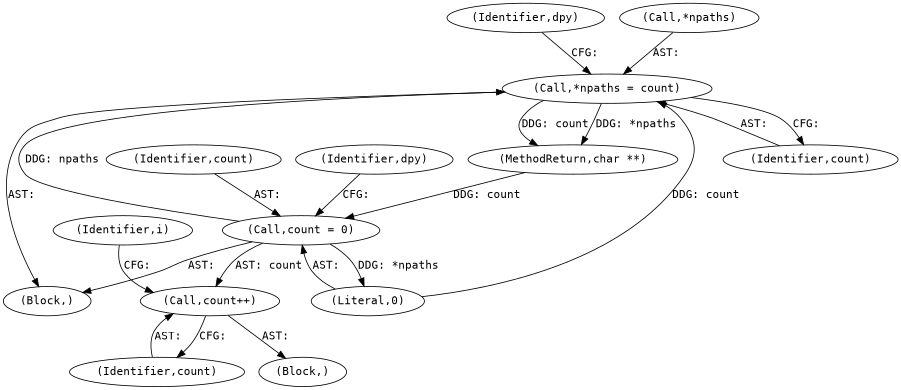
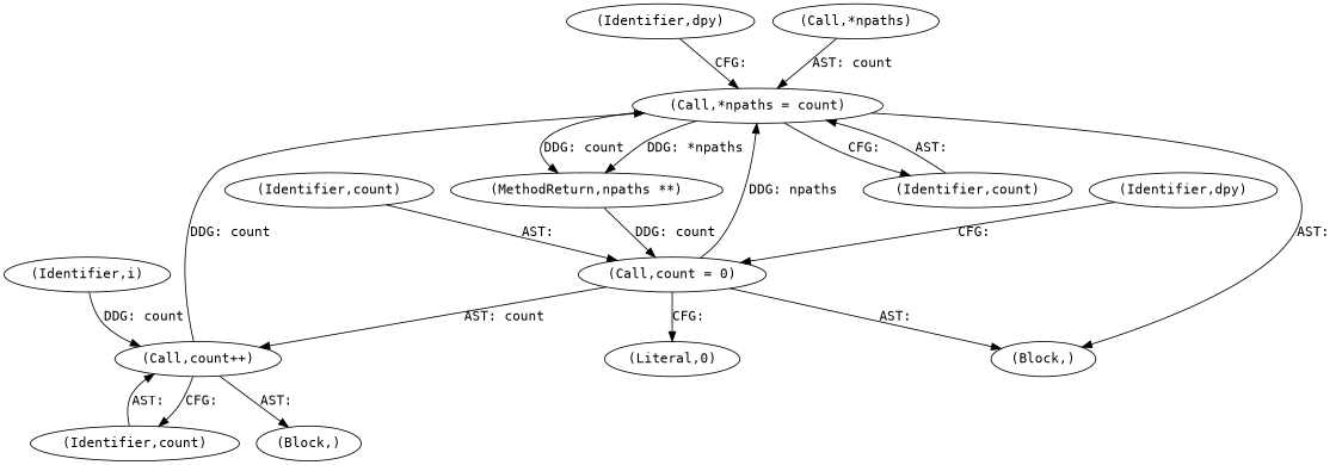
  digraph {
    fontname="DejaVu Sans Mono"
    node [fontname="DejaVu Sans Mono"]
    edge [fontname="DejaVu Sans Mono"]
    n1 [label="(Call,*npaths = count)"]
    n2 [label="(Block,)"]
-   n3 [label="(MethodReturn,char **)"]
+   n3 [label="(MethodReturn,npaths **)"]
    n4 [label="(Identifier,count)"]
    n5 [label="(Call,count = 0)"]
    n6 [label="(Call,count++)"]
    n7 [label="(Literal,0)"]
    n8 [label="(Identifier,count)"]
    n9 [label="(Block,)"]
    n10 [label="(Identifier,count)"]
    n11 [label="(Identifier,dpy)"]
    n12 [label="(Identifier,i)"]
    n13 [label="(Call,*npaths)"]
    n14 [label="(Identifier,dpy)"]
    n1 -> n2 [label="AST: "]
    n1 -> n3 [label="DDG: count"]
    n1 -> n3 [label="DDG: *npaths"]
    n1 -> n4 [label="CFG: "]
    n3 -> n5 [label="DDG: count"]
    n4 -> n1 [label="AST: "]
    n5 -> n1 [label="DDG: npaths"]
    n5 -> n2 [label="AST: "]
    n5 -> n6 [label="AST: count"]
-   n5 -> n7 [label="DDG: *npaths"]
-   n7 -> n1 [label="DDG: count"]
+   n5 -> n7 [label="CFG: "]
+   n6 -> n1 [label="DDG: count"]
    n6 -> n8 [label="CFG: "]
    n6 -> n9 [label="AST: "]
-   n7 -> n5 [label="AST: "]
    n8 -> n6 [label="AST: "]
    n10 -> n5 [label="AST: "]
    n11 -> n1 [label="CFG: "]
-   n12 -> n6 [label="CFG: "]
-   n13 -> n1 [label="AST: "]
+   n12 -> n6 [label="DDG: count"]
+   n13 -> n1 [label="AST: count"]
    n14 -> n5 [label="CFG: "]
  }
